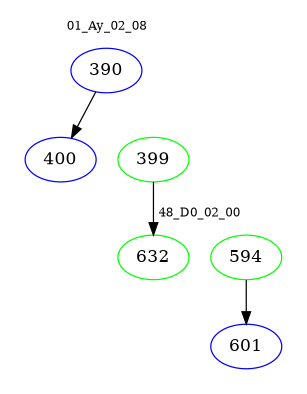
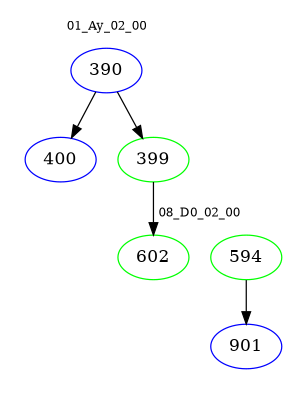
  digraph {
    node [color=blue]
    edge [color=black]
    n1 [label=390]
    n2 [label=400]
    n3 [color=green label=399]
    n4 [color=green label=594]
-   n5 [label=601]
-   n6 [color=green label=632]
+   n5 [label=901]
+   n6 [color=green label=602]
    subgraph cluster_1 {
      color=white
      fontsize=10
-     label="01_Ay_02_08"
+     label="01_Ay_02_00"
      n1
      n2
      n3
    }
    subgraph cluster_2 {
      color=white
      fontsize=10
-     label="48_D0_02_00"
+     label="08_D0_02_00"
      n4
      n5
      n6
    }
    n1 -> n2
+   n1 -> n3
    n3 -> n6
    n4 -> n5
  }
